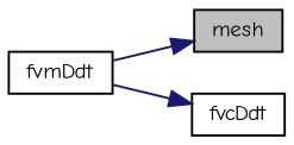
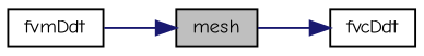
  digraph {
    fontname="Comic Neue"
    rankdir=LR
    node [color=black fontname="Comic Neue" fontsize=10 shape=record]
    edge [color=midnightblue fontname="Comic Neue" fontsize=10 labelfontname=Helvetica labelfontsize=10 style=solid]
    n1 [fillcolor=grey75 fontcolor=black height=0.2 label=mesh style=filled width=0.4]
    n2 [height=0.2 label=fvcDdt width=0.4]
    n3 [height=0.2 label=fvmDdt width=0.4]
-   n3 -> n2
+   n1 -> n2
    n3 -> n1
  }
